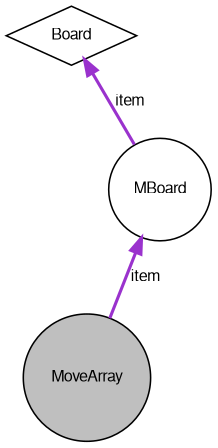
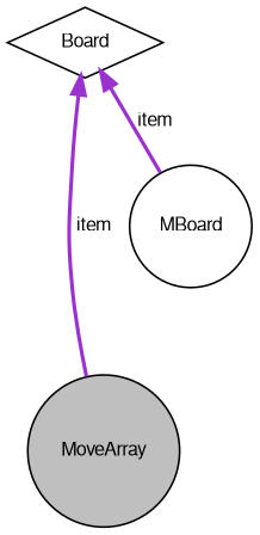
  digraph {
    node [color=black fontname=FreeSans fontsize=10 shape=circle]
    edge [color=darkorchid3 dir=back fontname=FreeSans fontsize=10 labelfontname=FreeSans labelfontsize=10 style=bold]
    n1 [fillcolor=grey75 fontcolor=black height=0.2 label=MoveArray style=filled width=0.4]
    n2 [height=0.2 label=MBoard width=0.4]
    n3 [height=0.2 label=Board shape=diamond width=0.4]
-   n2 -> n1 [label=" item"]
+   n3 -> n1 [label=" item"]
    n3 -> n2 [label=" item"]
  }
